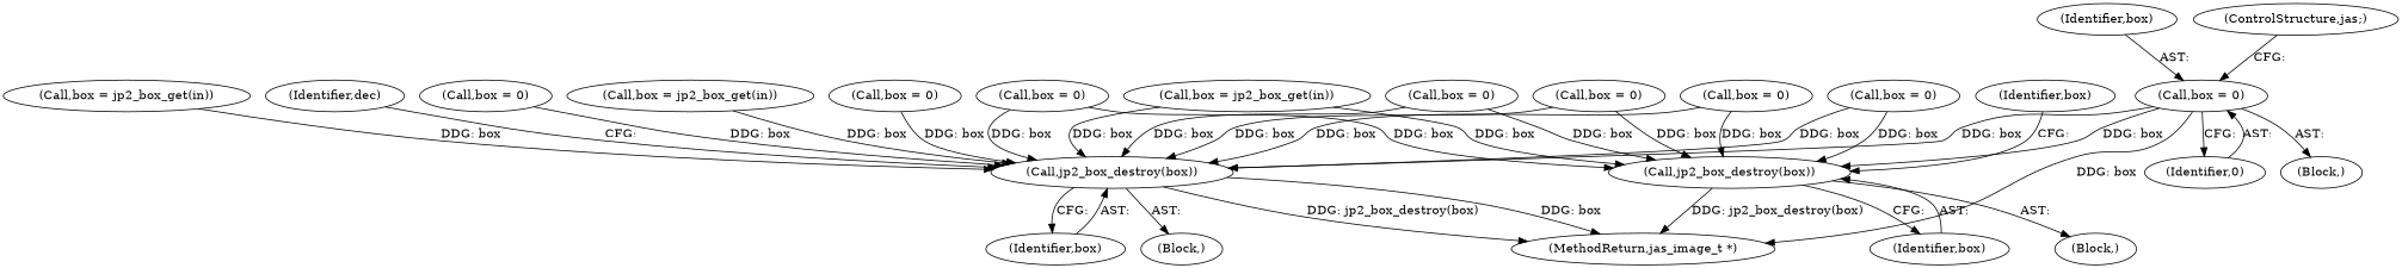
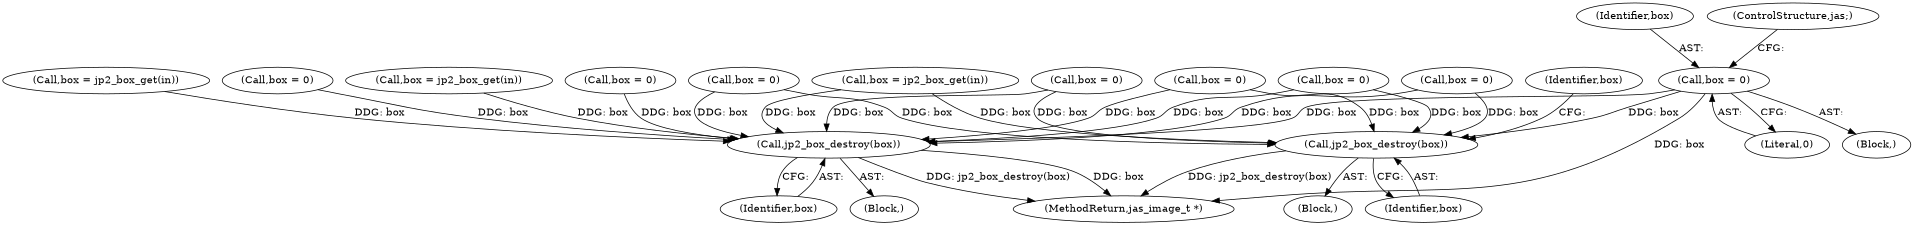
  digraph {
    n1 [label="(Call,box = 0)"]
    n2 [label="(Call,jp2_box_destroy(box))"]
    n3 [label="(Call,jp2_box_destroy(box))"]
-   n4 [label="(Identifier,0)"]
+   n4 [label="(Literal,0)"]
    n5 [label="(Block,)"]
    n6 [label="(MethodReturn,jas_image_t *)"]
    n7 [label="(Block,)"]
    n8 [label="(Identifier,box)"]
    n9 [label="(Identifier,box)"]
    n10 [label="(Block,)"]
    n11 [label="(Call,box = 0)"]
    n12 [label="(Call,box = 0)"]
    n13 [label="(Call,box = 0)"]
    n14 [label="(Call,box = jp2_box_get(in))"]
    n15 [label="(Call,box = 0)"]
-   n16 [label="(Identifier,dec)"]
    n17 [label="(Identifier,box)"]
    n18 [label="(ControlStructure,jas;)"]
    n19 [label="(Call,box = 0)"]
    n20 [label="(Call,box = jp2_box_get(in))"]
    n21 [label="(Call,box = 0)"]
    n22 [label="(Call,box = jp2_box_get(in))"]
    n23 [label="(Identifier,box)"]
    n24 [label="(Call,box = 0)"]
    n1 -> n2 [label="DDG: box"]
    n1 -> n3 [label="DDG: box"]
    n1 -> n4 [label="CFG: "]
    n1 -> n5 [label="AST: "]
    n1 -> n6 [label="DDG: box"]
    n2 -> n6 [label="DDG: jp2_box_destroy(box)"]
    n2 -> n7 [label="AST: "]
    n2 -> n8 [label="CFG: "]
    n3 -> n6 [label="DDG: box"]
    n3 -> n6 [label="DDG: jp2_box_destroy(box)"]
    n3 -> n9 [label="CFG: "]
    n3 -> n10 [label="AST: "]
    n4 -> n1 [label="AST: "]
    n8 -> n2 [label="AST: "]
    n9 -> n3 [label="AST: "]
    n11 -> n2 [label="DDG: box"]
    n11 -> n3 [label="DDG: box"]
    n12 -> n2 [label="DDG: box"]
    n12 -> n3 [label="DDG: box"]
    n13 -> n2 [label="DDG: box"]
    n13 -> n3 [label="DDG: box"]
    n14 -> n3 [label="DDG: box"]
    n15 -> n2 [label="DDG: box"]
    n15 -> n3 [label="DDG: box"]
-   n16 -> n3 [label="CFG: "]
    n17 -> n1 [label="AST: "]
    n18 -> n1 [label="CFG: "]
    n19 -> n3 [label="DDG: box"]
    n20 -> n3 [label="DDG: box"]
    n21 -> n3 [label="DDG: box"]
    n22 -> n2 [label="DDG: box"]
    n22 -> n3 [label="DDG: box"]
    n23 -> n2 [label="CFG: "]
    n24 -> n2 [label="DDG: box"]
    n24 -> n3 [label="DDG: box"]
  }
